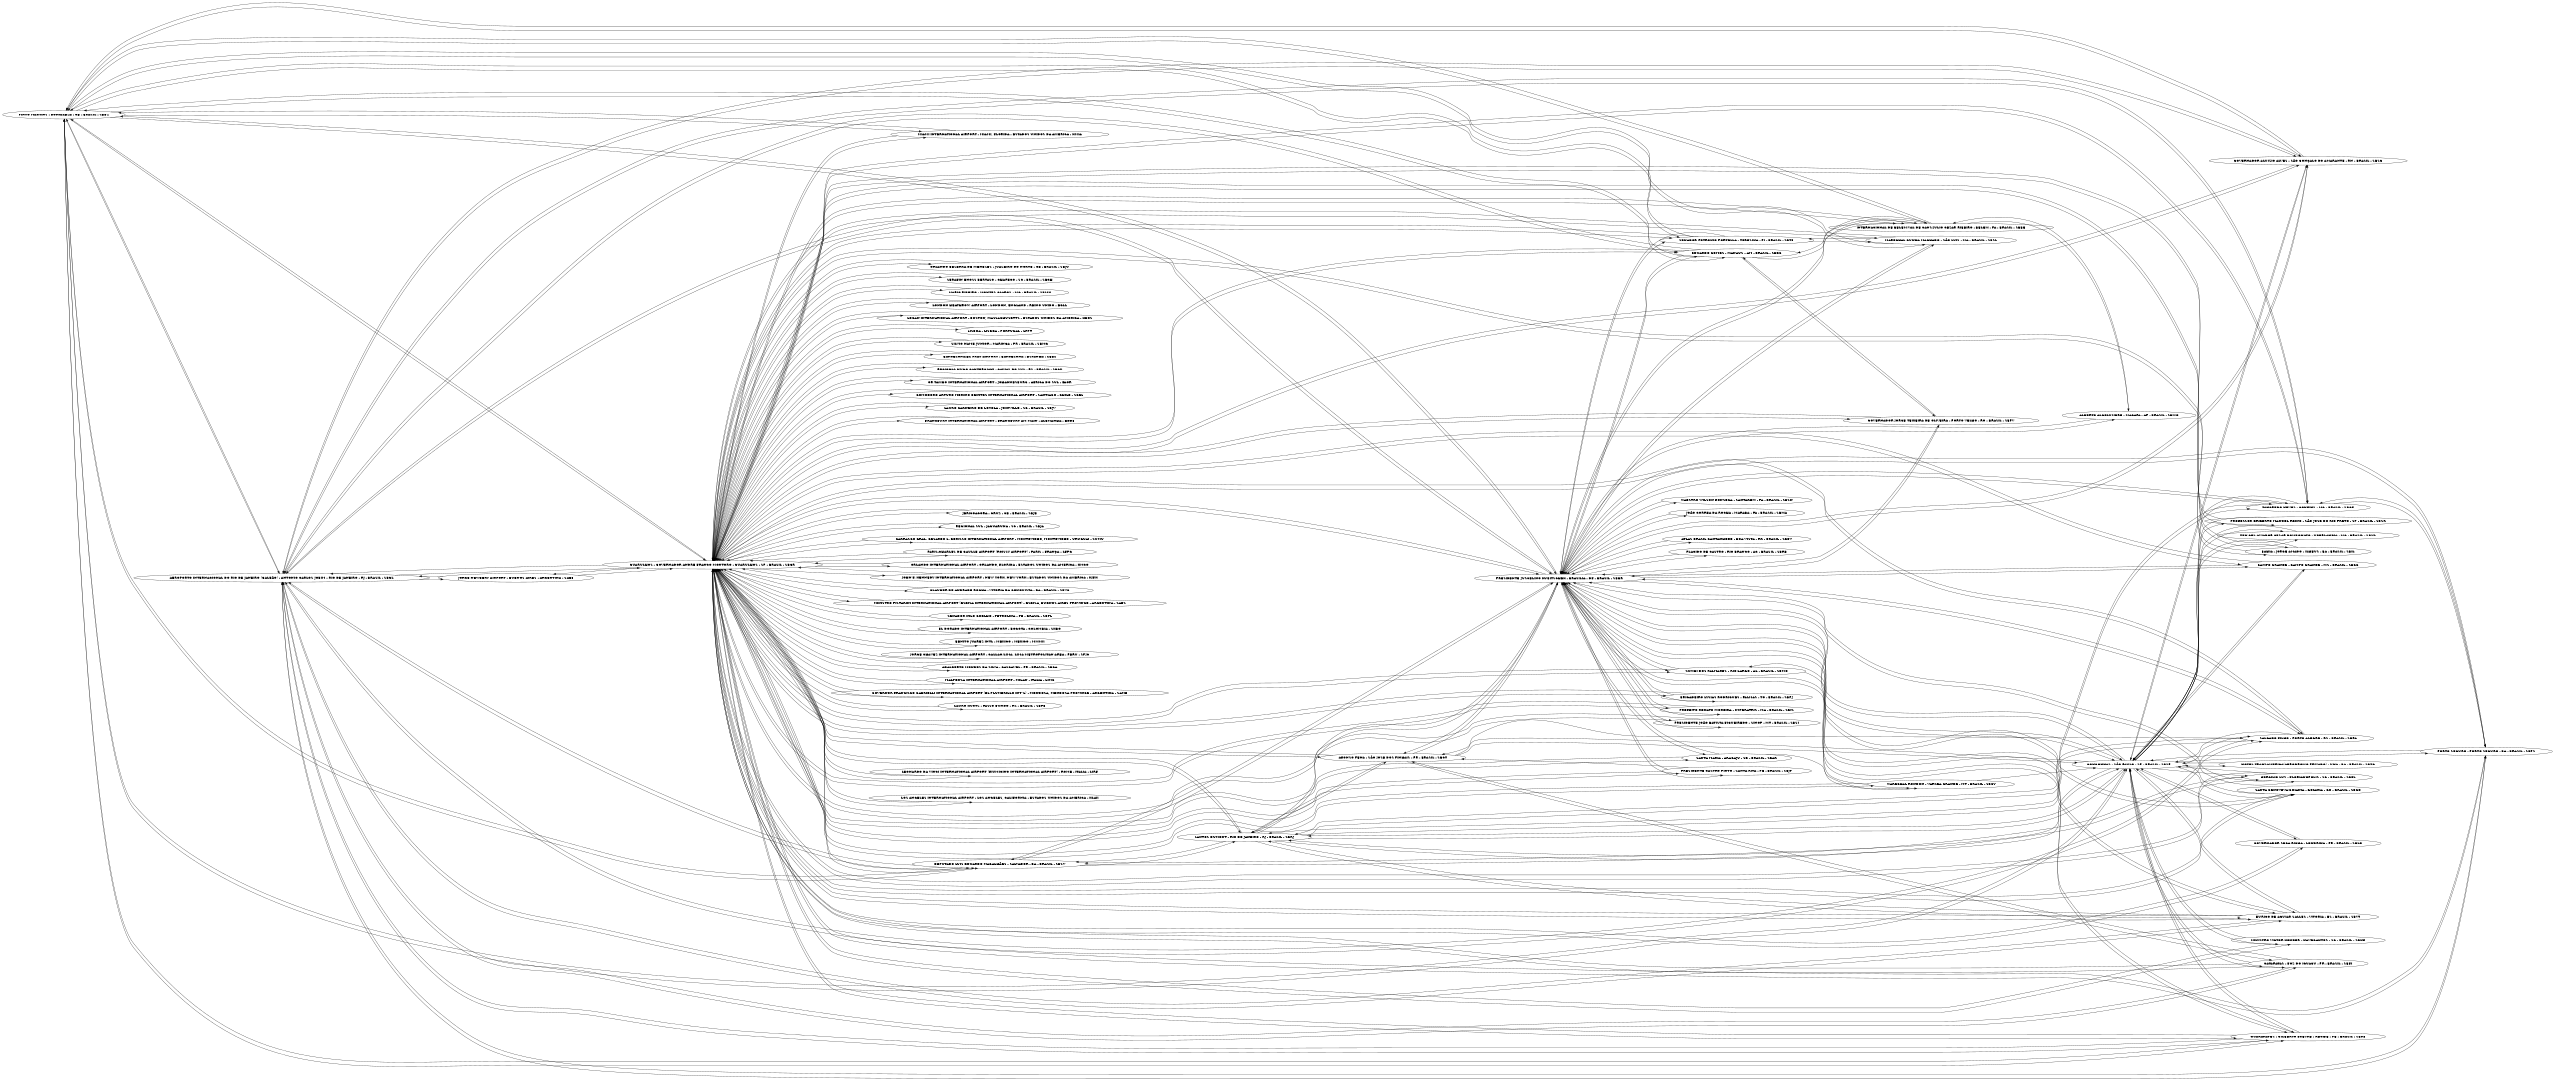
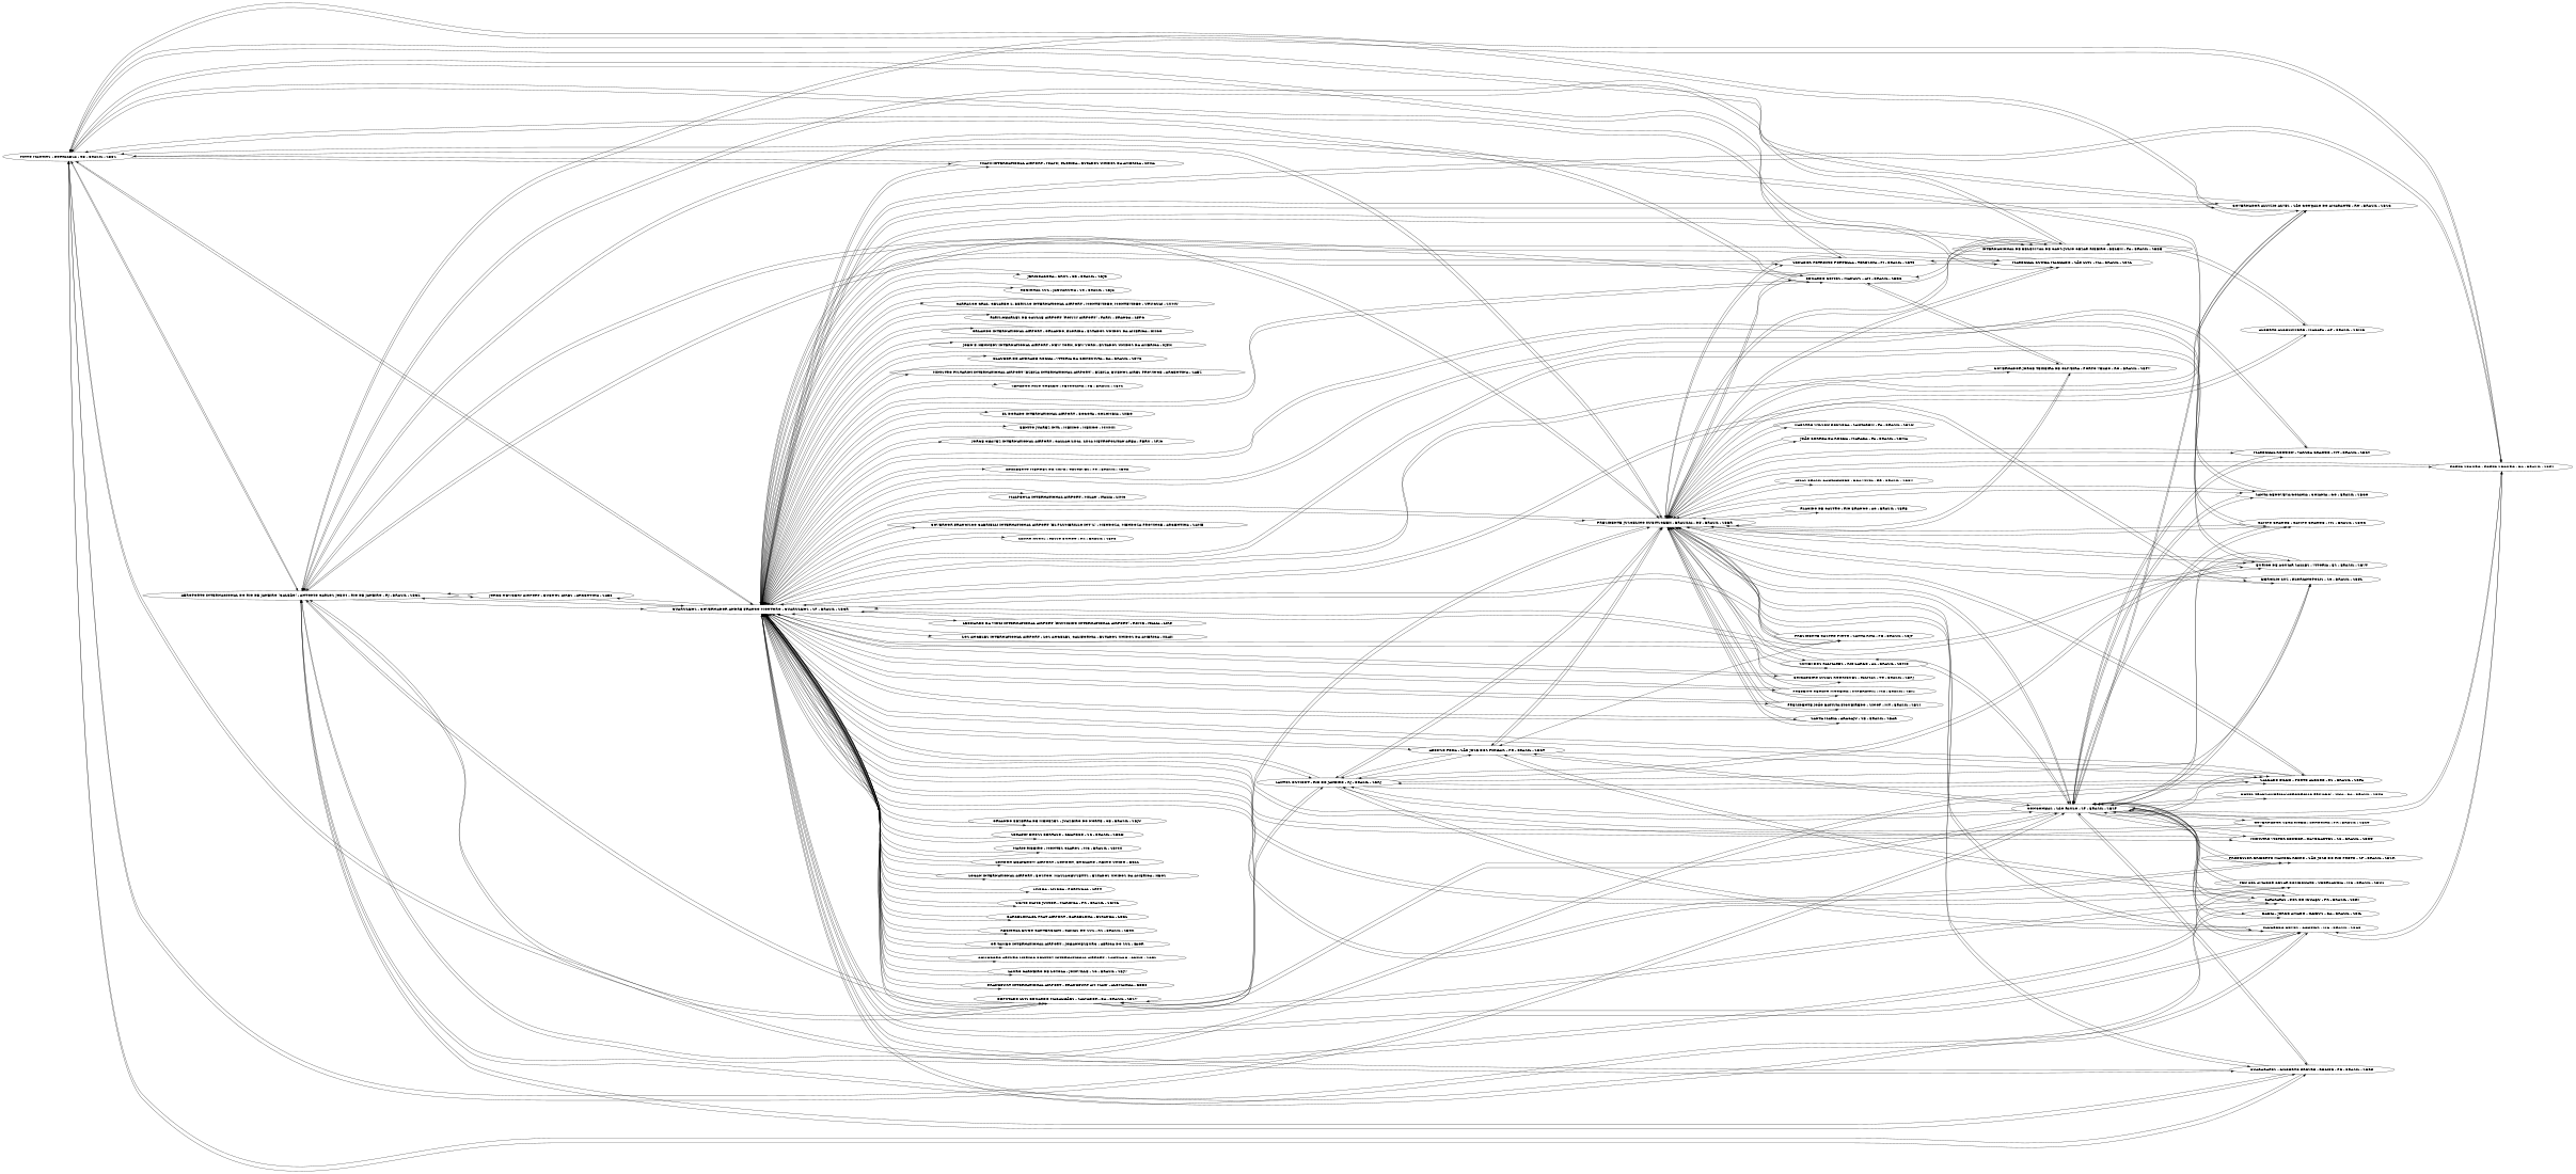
  digraph {
    rankdir=LR
    n1 [label="PINTO MARTINS - FORTALEZA - CE - BRASIL - SBFZ"]
    n2 [label="AEROPORTO INTERNACIONAL DO RIO DE JANEIRO (GALEÃO) - ANTONIO CARLOS JOBIM - RIO DE JANEIRO - RJ - BRASIL - SBGL"]
    n3 [label="DEPUTADO LUÍS EDUARDO MAGALHÃES - SALVADOR - BA - BRASIL - SBSV"]
    n4 [label="MIAMI INTERNATIONAL AIRPORT - MIAMI, FLORIDA - ESTADOS UNIDOS DA AMÉRICA - KMIA"]
    n5 [label="EDUARDO GOMES - MANAUS - AM - BRASIL - SBEG"]
    n6 [label="PRESIDENTE JUSCELINO KUBITSCHEK - BRASÍLIA - DF - BRASIL - SBBR"]
    n7 [label="CONGONHAS - SÃO PAULO - SP - BRASIL - SBSP"]
    n8 [label="GUARULHOS - GOVERNADOR ANDRÉ FRANCO MONTORO - GUARULHOS - SP - BRASIL - SBGR"]
    n9 [label="SENADOR PETRÔNIO PORTELLA - TERESINA - PI - BRASIL - SBTE"]
    n10 [label="MARECHAL CUNHA MACHADO - SÃO LUÍS - MA - BRASIL - SBSL"]
    n11 [label="INTERNACIONAL DE BELÉM/VAL DE CANS/JÚLIO CEZAR RIBEIRO - BELÉM - PA - BRASIL - SBBE"]
    n12 [label="GOVERNADOR ALUIZIO ALVES - SÃO GONÇALO DO AMARANTE - RN - BRASIL - SBSG"]
    n13 [label="GUARARAPES - GILBERTO FREYRE - RECIFE - PE - BRASIL - SBRF"]
    n14 [label="EURICO DE AGUIAR SALLES - VITÓRIA - ES - BRASIL - SBVT"]
    n15 [label="SALGADO FILHO - PORTO ALEGRE - RS - BRASIL - SBPA"]
    n16 [label="TANCREDO NEVES - CONFINS - MG - BRASIL - SBCF"]
    n17 [label="PORTO SEGURO - PORTO SEGURO - BA - BRASIL - SBPS"]
    n18 [label="CATARATAS - FOZ DO IGUAÇU - PR - BRASIL - SBFI"]
    n19 [label="JORGE NEWBERY AIRPORT - BUENOS AIRES - ARGENTINA - SABE"]
    n20 [label="SANTOS DUMONT - RIO DE JANEIRO - RJ - BRASIL - SBRJ"]
    n21 [label="GOVERNADOR JORGE TEIXEIRA DE OLIVEIRA - PORTO VELHO - RO - BRASIL - SBPV"]
    n22 [label="HERCÍLIO LUZ - FLORIANÓPOLIS - SC - BRASIL - SBFL"]
    n23 [label="AFONSO PENA - SÃO JOSÉ DOS PINHAIS - PR - BRASIL - SBCT"]
    n24 [label="MARECHAL RONDON - VÁRZEA GRANDE - MT - BRASIL - SBCY"]
    n25 [label="MAESTRO WILSON FONSECA - SANTARÉM - PA - BRASIL - SBSN"]
    n26 [label="JOÃO CORREA DA ROCHA - MARABÁ - PA - BRASIL - SBMA"]
    n27 [label="BRIGADEIRO LYSIAS RODRIGUES - PALMAS - TO - BRASIL - SBPJ"]
    n28 [label="PREFEITO RENATO MOREIRA - IMPERATRIZ - MA - BRASIL - SBIZ"]
    n29 [label="ALBERTO ALCOLUMBRE - MACAPÁ - AP - BRASIL - SBMQ"]
    n30 [label="ATLAS BRASIL CANTANHEDE - BOA VISTA - RR - BRASIL - SBBV"]
    n31 [label="PRESIDENTE CASTRO PINTO - SANTA RITA - PB - BRASIL - SBJP"]
    n32 [label="PRESIDENTE JOÃO BATISTA FIGUEIREDO - SINOP - MT - BRASIL - SBSI"]
    n33 [label="PLÁCIDO DE CASTRO - RIO BRANCO - AC - BRASIL - SBRB"]
    n34 [label="SANTA GENOVEVA/GOIÂNIA - GOIÂNIA - GO - BRASIL - SBGO"]
    n35 [label="SANTA MARIA - ARACAJU - SE - BRASIL - SBAR"]
    n36 [label="CAMPO GRANDE - CAMPO GRANDE - MS - BRASIL - SBCG"]
    n37 [label="ZUMBI DOS PALMARES - RIO LARGO - AL - BRASIL - SBMO"]
    n38 [label="GOVERNADOR SBCA RICHA - LONDRINA - PR - BRASIL - SBLO"]
    n39 [label="MINISTRO VICTOR KONDER - NAVEGANTES - SC - BRASIL - SBNF"]
    n40 [label="PROFESSOR ERIBERTO MANOEL REINO - SÃO JOSÉ DO RIO PRETO - SP - BRASIL - SBSR"]
    n41 [label="HOTEL TRANSAMÉRICA(AERODROMO PRIVADO) - UNA - BA - BRASIL - SBTC"]
    n42 [label="TEN CEL AVIADOR CÉSAR BOMBONATO - UBERLÂNDIA - MG - BRASIL - SBUL"]
    n43 [label="BAHIA - JORGE AMADO - ILHÉUS - BA - BRASIL - SBIL"]
    n44 [label="ORLANDO BEZERRA DE MENEZES - JUAZEIRO DO NORTE - CE - BRASIL - SBJU"]
    n45 [label="SERAFIN ENOSS BERTASO - CHAPECÓ - SC - BRASIL - SBCH"]
    n46 [label="MÁRIO RIBEIRO - MONTES CLAROS - MG - BRASIL - SBMK"]
    n47 [label="LONDON HEATHROW AIRPORT - LONDON, ENGLAND - REINO UNIDO - EGLL"]
    n48 [label="LOGAN INTERNATIONAL AIRPORT - BOSTON, MASSACHUSETTS - ESTADOS UNIDOS DA AMÉRICA - KBOS"]
    n49 [label="LISBOA - LISBOA - PORTUGAL - LPPT"]
    n50 [label="SÍLVIO NAME JÚNIOR - MARINGÁ - PR - BRASIL - SBMG"]
    n51 [label="BARCELONA-EL PRAT AIRPORT - BARCELONA - ESPANHA - LEBL"]
    n52 [label="REGIONAL HUGO CANTERGIANI - CAXIAS DO SUL - RS - BRASIL - SBCX"]
    n53 [label="OR TAMBO INTERNATIONAL AIRPORT - JOHANNESBURG - ÁFRICA DO SUL - FAOR"]
    n54 [label="COMODORO ARTURO MERINO BENÍTEZ INTERNATIONAL AIRPORT - SANTIAGO - CHILE - SCEL"]
    n55 [label="LAURO CARNEIRO DE LOYOLA - JOINVILLE - SC - BRASIL - SBJV"]
    n56 [label="FRANKFURT INTERNATIONAL AIRPORT - FRANKFURT AM MAIN - ALEMANHA - EDDF"]
    n57 [label="JERICOACORA - CRUZ - CE - BRASIL - SBJE"]
    n58 [label="REGIONAL SUL - JAGUARUNA - SC - BRASIL - SBJA"]
    n59 [label="CARRASCO GRAL. CESÁREO L. BERISSO INTERNATIONAL AIRPORT - MONTEVIDEO, MONTEVIDEO - URUGUAI - SUMU"]
    n60 [label="PARIS-CHARLES DE GAULLE AIRPORT (ROISSY AIRPORT) - PARIS - FRANÇA - LFPG"]
    n61 [label="ORLANDO INTERNATIONAL AIRPORT - ORLANDO, FLORIDA - ESTADOS UNIDOS DA AMÉRICA - KMCO"]
    n62 [label="JOHN F. KENNEDY INTERNATIONAL AIRPORT - NEW YORK, NEW YORK - ESTADOS UNIDOS DA AMÉRICA - KJFK"]
    n63 [label="GLAUBER DE ANDRADE ROCHA - VITÓRIA DA CONQUISTA - BA - BRASIL - SBVC"]
    n64 [label="MINISTRO PISTARINI INTERNATIONAL AIRPORT (EZEIZA INTERNATIONAL AIRPORT) - EZEIZA, BUENOS AIRES PROVINCE - ARGENTINA - SAEZ"]
    n65 [label="SENADOR NILO COELHO - PETROLINA - PE - BRASIL - SBPL"]
    n66 [label="EL DORADO INTERNATIONAL AIRPORT - BOGOTÁ - COLÔMBIA - SKBO"]
    n67 [label="BENITO JUAREZ INTL - MEXICO - MÉXICO - MMMX"]
    n68 [label="JORGE CHÁVEZ INTERNATIONAL AIRPORT - CALLAO/LIMA, LIMA METROPOLITAN AREA - PERU - SPJC"]
    n69 [label="ADALBERTO MENDES DA SILVA - CASCAVEL - PR - BRASIL - SBCA"]
    n70 [label="MALPENSA INTERNATIONAL AIRPORT - MILAN - ITÁLIA - LIMC"]
    n71 [label="GOVERNOR FRANCISCO GABRIELLI INTERNATIONAL AIRPORT (EL PLUMERILLO INT´L) - MENDOZA, MENDOZA PROVINCE - ARGENTINA - SAME"]
    n72 [label="LAURO KURTZ - PASSO FUNDO - RS - BRASIL - SBPF"]
    n73 [label="LEONARDO DA VINCI INTERNATIONAL AIRPORT (FIUMICINO INTERNATIONAL AIRPORT) - ROME - ITÁLIA - LIRF"]
    n74 [label="LOS ANGELES INTERNATIONAL AIRPORT - LOS ANGELES, CALIFORNIA - ESTADOS UNIDOS DA AMÉRICA - KLAX"]
    n1 -> n2
    n1 -> n3
    n1 -> n4
    n1 -> n5
    n1 -> n6
    n1 -> n7
    n1 -> n8
    n1 -> n9
    n1 -> n10
    n1 -> n11
    n1 -> n12
    n1 -> n13
    n2 -> n1
    n2 -> n3
    n2 -> n5
    n2 -> n6
    n2 -> n8
    n2 -> n12
    n2 -> n13
    n2 -> n14
    n2 -> n15
    n2 -> n16
    n2 -> n17
    n2 -> n18
    n2 -> n19
    n3 -> n1
    n3 -> n2
    n3 -> n6
    n3 -> n7
    n3 -> n8
    n3 -> n20
    n4 -> n1
    n4 -> n8
    n5 -> n1
    n5 -> n2
    n5 -> n6
    n5 -> n8
    n5 -> n11
    n5 -> n21
    n6 -> n1
    n6 -> n2
    n6 -> n3
    n6 -> n5
    n6 -> n7
    n6 -> n8
    n6 -> n9
    n6 -> n10
    n6 -> n11
    n6 -> n12
    n6 -> n13
    n6 -> n14
    n6 -> n15
    n6 -> n16
    n6 -> n17
    n6 -> n20
    n6 -> n21
    n6 -> n22
    n6 -> n23
    n6 -> n24
    n6 -> n25
    n6 -> n26
    n6 -> n27
    n6 -> n28
    n6 -> n29
    n6 -> n30
    n6 -> n31
    n6 -> n32
    n6 -> n33
    n6 -> n34
    n6 -> n35
    n6 -> n36
    n6 -> n37
    n7 -> n1
    n7 -> n3
    n7 -> n6
    n7 -> n12
    n7 -> n13
    n7 -> n14
    n7 -> n15
    n7 -> n16
    n7 -> n17
    n7 -> n18
    n7 -> n20
    n7 -> n22
    n7 -> n23
-   n35 -> n24
+   n7 -> n24
    n7 -> n34
    n7 -> n36
    n7 -> n37
    n7 -> n38
    n7 -> n39
    n7 -> n40
    n7 -> n41
    n7 -> n42
    n7 -> n43
    n8 -> n1
    n8 -> n2
    n8 -> n3
    n8 -> n4
    n8 -> n5
    n8 -> n6
    n8 -> n9
    n8 -> n10
    n8 -> n11
    n8 -> n12
    n8 -> n13
    n8 -> n14
    n8 -> n15
    n8 -> n16
    n8 -> n17
    n8 -> n18
    n8 -> n19
    n8 -> n20
    n8 -> n21
    n8 -> n22
    n8 -> n23
    n8 -> n24
    n8 -> n27
    n8 -> n28
    n8 -> n31
    n8 -> n32
    n8 -> n34
    n8 -> n35
    n8 -> n36
    n8 -> n37
    n8 -> n38
    n8 -> n39
    n8 -> n40
    n8 -> n42
    n8 -> n43
    n8 -> n44
    n8 -> n45
    n8 -> n46
    n8 -> n47
    n8 -> n48
    n8 -> n49
    n8 -> n50
    n8 -> n51
    n8 -> n52
    n8 -> n53
    n8 -> n54
    n8 -> n55
    n8 -> n56
    n8 -> n57
    n8 -> n58
    n8 -> n59
    n8 -> n60
    n8 -> n61
    n8 -> n62
    n8 -> n63
    n8 -> n64
    n8 -> n65
    n8 -> n66
    n8 -> n67
    n8 -> n68
    n8 -> n69
    n8 -> n70
    n8 -> n71
    n8 -> n72
    n8 -> n73
    n8 -> n74
    n9 -> n1
    n9 -> n6
    n9 -> n8
    n9 -> n10
    n10 -> n1
    n10 -> n6
    n10 -> n8
    n10 -> n9
    n11 -> n1
    n11 -> n5
    n11 -> n6
    n11 -> n8
    n11 -> n29
    n12 -> n1
    n12 -> n2
    n12 -> n6
    n12 -> n7
    n12 -> n8
    n13 -> n1
    n13 -> n2
    n13 -> n6
    n13 -> n7
    n13 -> n8
    n14 -> n2
    n14 -> n6
    n14 -> n7
    n14 -> n8
    n14 -> n20
    n15 -> n2
    n15 -> n6
    n15 -> n7
    n15 -> n8
    n15 -> n20
    n16 -> n2
    n16 -> n6
    n16 -> n7
    n16 -> n8
    n16 -> n17
    n16 -> n20
    n17 -> n2
    n17 -> n6
    n17 -> n7
    n17 -> n8
    n17 -> n16
    n18 -> n2
    n18 -> n7
    n18 -> n8
    n18 -> n23
    n19 -> n2
    n19 -> n8
    n20 -> n3
    n20 -> n6
    n20 -> n7
    n20 -> n8
    n20 -> n14
    n20 -> n15
    n20 -> n16
    n20 -> n22
    n20 -> n23
    n21 -> n5
    n21 -> n6
    n21 -> n8
    n22 -> n6
    n22 -> n7
    n22 -> n8
-   n22 -> n20
    n23 -> n6
    n23 -> n7
    n23 -> n8
    n23 -> n15
    n23 -> n18
    n23 -> n20
    n24 -> n6
    n24 -> n7
    n24 -> n8
    n25 -> n6
    n26 -> n6
    n27 -> n6
    n27 -> n8
    n28 -> n6
    n28 -> n8
    n29 -> n6
    n29 -> n11
    n30 -> n6
    n31 -> n6
    n31 -> n8
    n31 -> n23
    n32 -> n6
    n32 -> n8
    n33 -> n6
    n34 -> n6
    n34 -> n7
    n34 -> n8
    n35 -> n6
    n35 -> n8
    n36 -> n6
    n36 -> n7
    n36 -> n8
    n37 -> n6
    n37 -> n7
    n37 -> n8
    n38 -> n7
    n38 -> n8
    n39 -> n7
    n39 -> n8
    n40 -> n7
    n40 -> n8
    n41 -> n7
    n42 -> n7
    n42 -> n8
    n43 -> n7
    n43 -> n8
    n44 -> n8
    n45 -> n8
    n46 -> n8
    n47 -> n8
    n48 -> n8
    n49 -> n8
    n50 -> n8
    n51 -> n8
    n52 -> n8
    n53 -> n8
    n54 -> n8
    n55 -> n8
    n56 -> n8
    n57 -> n8
    n58 -> n8
    n59 -> n8
    n60 -> n8
    n61 -> n8
    n62 -> n8
    n63 -> n8
    n64 -> n8
    n65 -> n8
    n66 -> n8
    n67 -> n8
    n68 -> n8
    n69 -> n8
    n70 -> n8
    n71 -> n8
    n72 -> n8
    n73 -> n8
    n74 -> n8
  }
